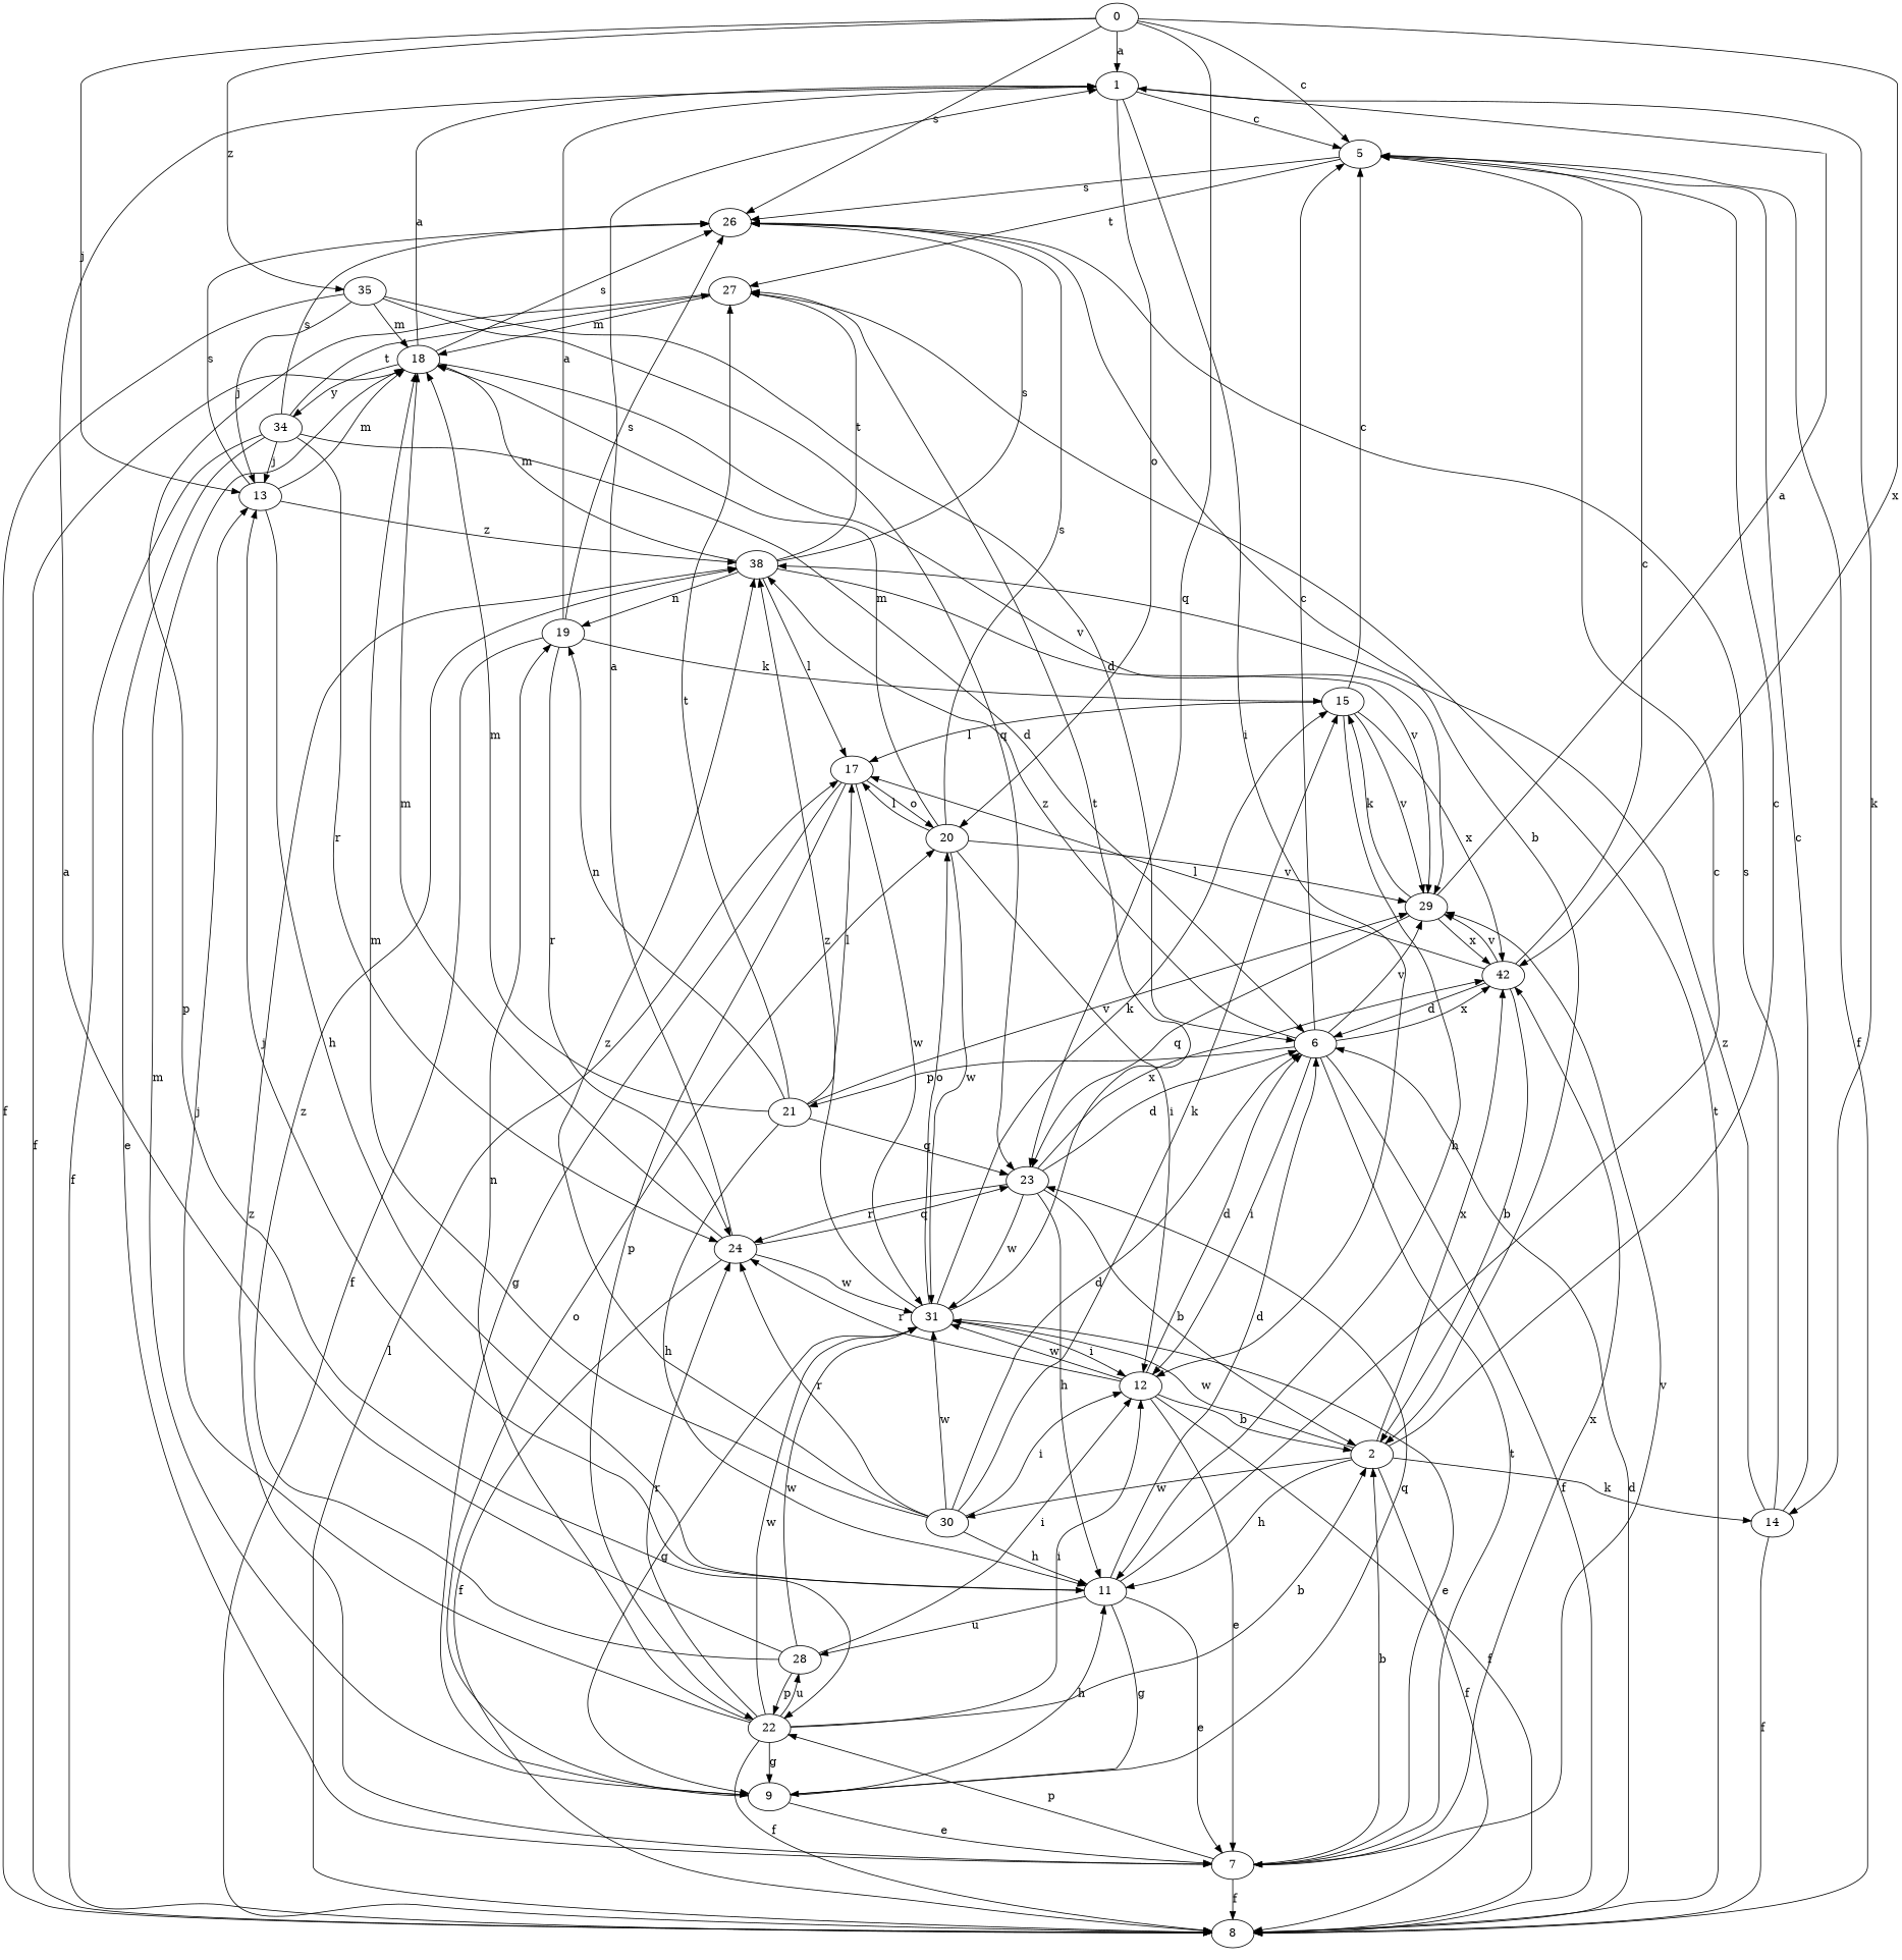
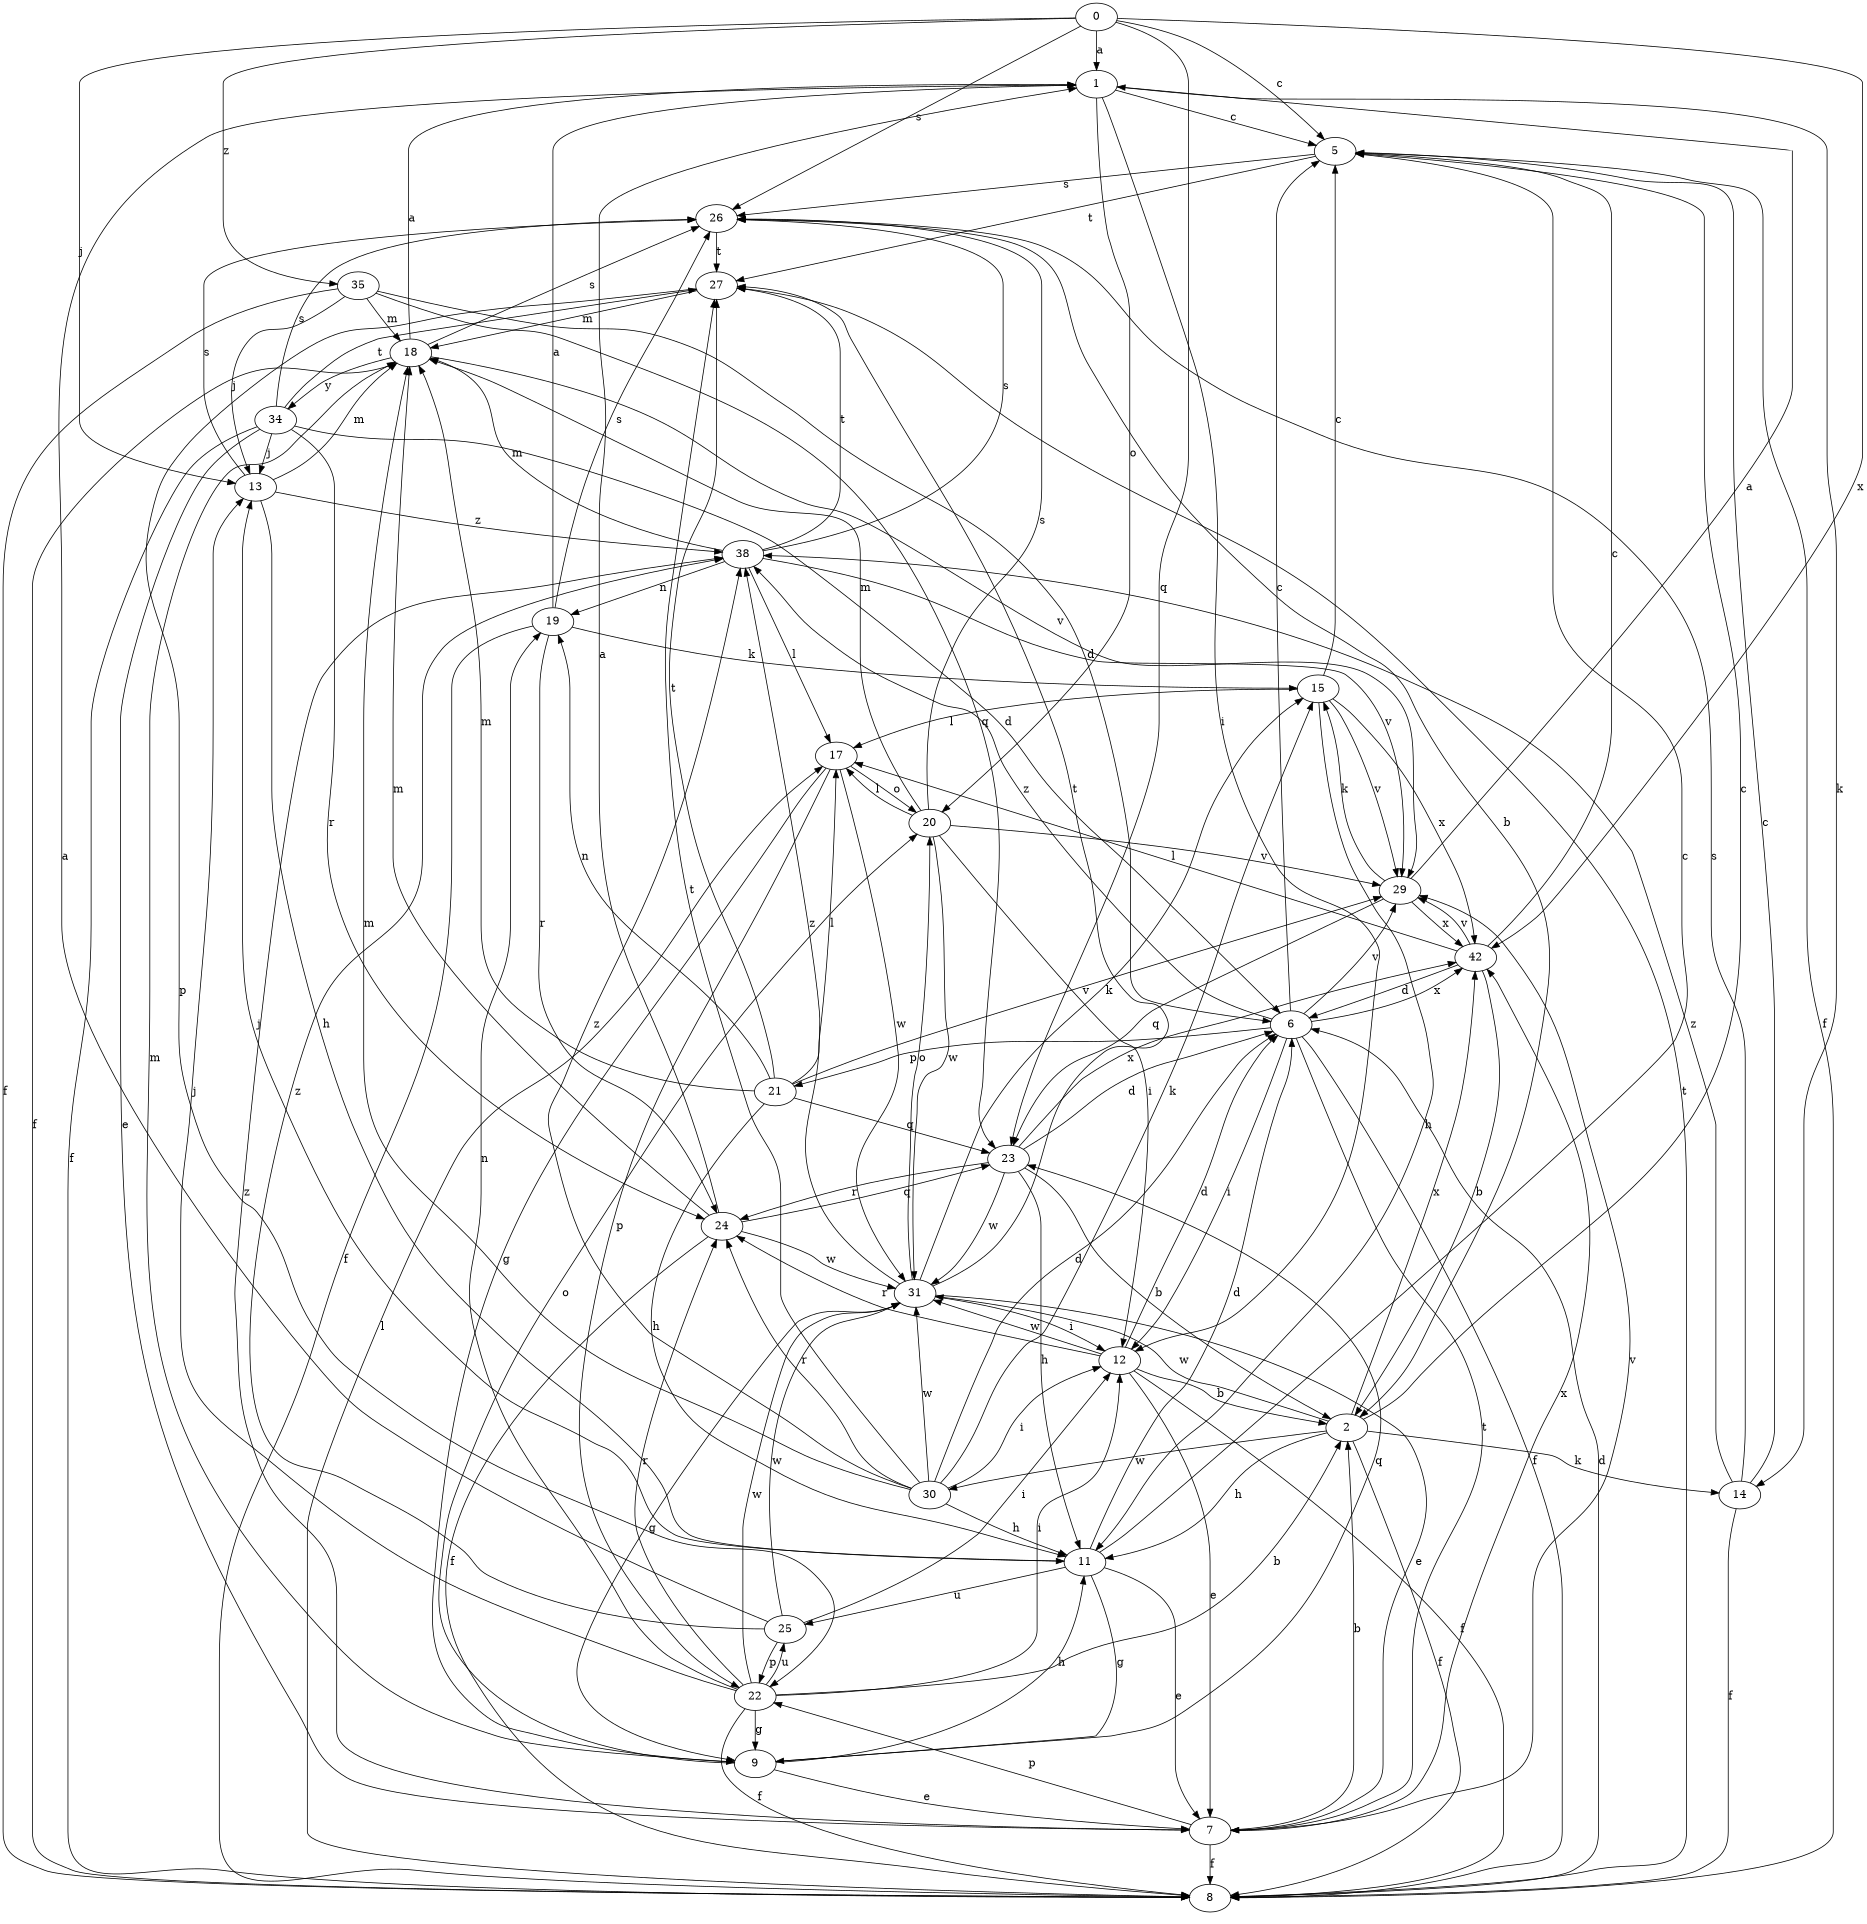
  strict digraph {
    0
    1
    5
    13
    23
    26
    n7 [label=42]
    35
    12
    14
    20
    8
    27
    11
    38
    18
    2
    31
    6
    24
    29
    17
    7
    30
    9
-   28
+   28 [label=25]
    15
    22
    21
    19
    34
    0 -> 1 [label=a]
    0 -> 5 [label=c]
    0 -> 13 [label=j]
    0 -> 23 [label=q]
    0 -> 26 [label=s]
    0 -> n7 [label=x]
    0 -> 35 [label=z]
    1 -> 5 [label=c]
    1 -> 12 [label=i]
    1 -> 14 [label=k]
    1 -> 20 [label=o]
    5 -> 26 [label=s]
    5 -> 8 [label=f]
    5 -> 27 [label=t]
    13 -> 26 [label=s]
    13 -> 11 [label=h]
    13 -> 38 [label=z]
    13 -> 18 [label=m]
    23 -> n7 [label=x]
    23 -> 11 [label=h]
    23 -> 2 [label=b]
    23 -> 31 [label=w]
    23 -> 6 [label=d]
    23 -> 24 [label=r]
+   26 -> 27 [label=t]
    26 -> 2 [label=b]
    n7 -> 5 [label=c]
    n7 -> 2 [label=b]
    n7 -> 6 [label=d]
    n7 -> 29 [label=v]
    n7 -> 17 [label=l]
    35 -> 13 [label=j]
    35 -> 23 [label=q]
    35 -> 8 [label=f]
    35 -> 18 [label=m]
    35 -> 6 [label=d]
    12 -> 8 [label=f]
    12 -> 2 [label=b]
    12 -> 31 [label=w]
    12 -> 6 [label=d]
    12 -> 24 [label=r]
    12 -> 7 [label=e]
    14 -> 5 [label=c]
    14 -> 26 [label=s]
    14 -> 8 [label=f]
    14 -> 38 [label=z]
    20 -> 26 [label=s]
    20 -> 12 [label=i]
    20 -> 18 [label=m]
    20 -> 31 [label=w]
    20 -> 29 [label=v]
    20 -> 17 [label=l]
    8 -> 27 [label=t]
    8 -> 6 [label=d]
    8 -> 17 [label=l]
    27 -> 18 [label=m]
    27 -> 22 [label=p]
    11 -> 5 [label=c]
    11 -> 13 [label=j]
    11 -> 6 [label=d]
    11 -> 7 [label=e]
    11 -> 9 [label=g]
    11 -> 28 [label=u]
    38 -> 26 [label=s]
    38 -> 27 [label=t]
    38 -> 18 [label=m]
    38 -> 29 [label=v]
    38 -> 17 [label=l]
    38 -> 19 [label=n]
    18 -> 1 [label=a]
    18 -> 26 [label=s]
    18 -> 8 [label=f]
    18 -> 29 [label=v]
    18 -> 34 [label=y]
    2 -> 5 [label=c]
    2 -> n7 [label=x]
    2 -> 14 [label=k]
    2 -> 8 [label=f]
    2 -> 11 [label=h]
    2 -> 31 [label=w]
    2 -> 30 [label=w]
    31 -> 12 [label=i]
    31 -> 20 [label=o]
    31 -> 27 [label=t]
    31 -> 38 [label=z]
    31 -> 7 [label=e]
    31 -> 9 [label=g]
    31 -> 15 [label=k]
    6 -> 5 [label=c]
    6 -> n7 [label=x]
    6 -> 12 [label=i]
    6 -> 8 [label=f]
    6 -> 38 [label=z]
    6 -> 29 [label=v]
    6 -> 7 [label=t]
    6 -> 21 [label=p]
    24 -> 1 [label=a]
    24 -> 23 [label=q]
    24 -> 8 [label=f]
    24 -> 18 [label=m]
    24 -> 31 [label=w]
    29 -> 1 [label=a]
    29 -> 23 [label=q]
    29 -> n7 [label=x]
    29 -> 15 [label=k]
    17 -> 20 [label=o]
    17 -> 31 [label=w]
    17 -> 9 [label=g]
    17 -> 22 [label=p]
    7 -> n7 [label=x]
    7 -> 8 [label=f]
    7 -> 38 [label=z]
    7 -> 2 [label=b]
    7 -> 29 [label=v]
    7 -> 22 [label=p]
    30 -> 12 [label=i]
+   30 -> 27 [label=t]
    30 -> 11 [label=h]
    30 -> 38 [label=z]
    30 -> 18 [label=m]
    30 -> 31 [label=w]
    30 -> 6 [label=d]
    30 -> 24 [label=r]
    30 -> 15 [label=k]
    9 -> 23 [label=q]
    9 -> 20 [label=o]
    9 -> 11 [label=h]
    9 -> 18 [label=m]
    9 -> 7 [label=e]
    28 -> 1 [label=a]
    28 -> 12 [label=i]
    28 -> 38 [label=z]
    28 -> 31 [label=w]
    28 -> 22 [label=p]
    15 -> 5 [label=c]
    15 -> n7 [label=x]
    15 -> 11 [label=h]
    15 -> 29 [label=v]
    15 -> 17 [label=l]
    22 -> 13 [label=j]
    22 -> 12 [label=i]
    22 -> 8 [label=f]
    22 -> 2 [label=b]
    22 -> 31 [label=w]
    22 -> 24 [label=r]
    22 -> 9 [label=g]
    22 -> 28 [label=u]
    22 -> 19 [label=n]
    21 -> 23 [label=q]
    21 -> 27 [label=t]
    21 -> 11 [label=h]
    21 -> 18 [label=m]
    21 -> 29 [label=v]
    21 -> 17 [label=l]
    21 -> 19 [label=n]
    19 -> 1 [label=a]
    19 -> 26 [label=s]
    19 -> 8 [label=f]
    19 -> 24 [label=r]
    19 -> 15 [label=k]
    34 -> 13 [label=j]
    34 -> 26 [label=s]
    34 -> 8 [label=f]
    34 -> 27 [label=t]
    34 -> 6 [label=d]
    34 -> 24 [label=r]
    34 -> 7 [label=e]
  }
